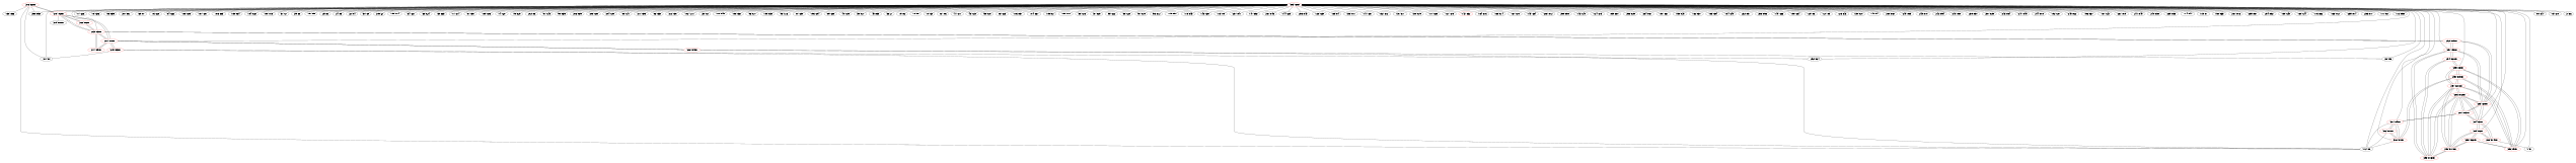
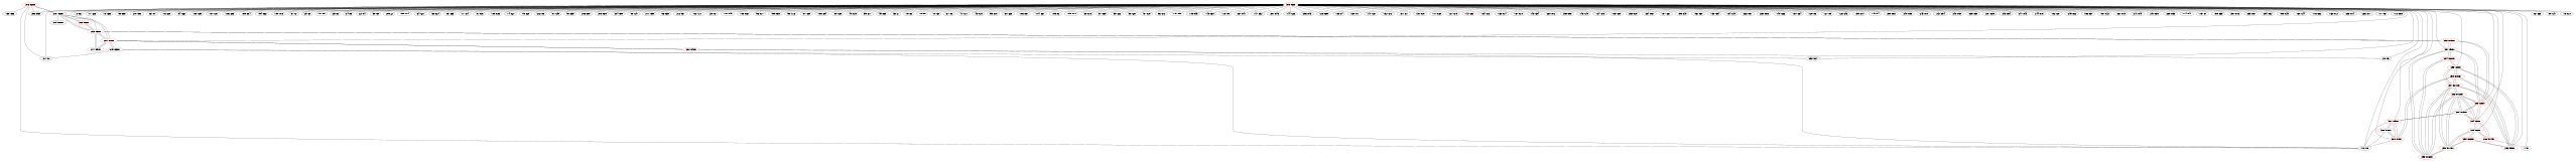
  graph {
    n1 [color=red label="(276) R2_T1"]
    n2 [label="(217) P7"]
    n3 [label="(258) D53"]
    n4 [label="(138) R36"]
    n5 [label="(112) U8"]
    n6 [color=red label="(278) U2_T1"]
    n7 [color=red label="(283) U3_T1"]
    n8 [color=red label="(281) U1_T1"]
    n9 [label="(275) R1_T1"]
    n10 [color=red label="(282) R6_T1"]
    n11 [color=red label="(277) R5_T1"]
    n12 [color=red label="(292) R15_P1"]
    n13 [color=red label="(279) R3_T1"]
    n14 [color=red label="(280) R4_T1"]
    n15 [color=red label="(285) T2_P1"]
    n16 [color=red label="(291) T5_P1"]
    n17 [label="(252) D24"]
    n18 [label="(28) U5"]
    n19 [color=red label="(284) T3_P1"]
    n20 [color=red label="(287) R13_P1"]
    n21 [color=red label="(286) R12_P1"]
    n22 [color=red label="(293) R16_P1"]
    n23 [color=red label="(294) R20_P1"]
    n24 [color=red label="(288) R14_P1"]
    n25 [color=red label="(289) T6_P1"]
    n26 [label="(1) P1"]
    n27 [color=red label="(290) R17_P1"]
    n28 [color=red label="(298) R22_P1"]
    n29 [color=red label="(301) T4_P1"]
    n30 [color=red label="(297) R21_P1"]
    n31 [color=red label="(296) T9_P1"]
    n32 [color=red label="(300) T7_P1"]
    n33 [color=red label="(302) R1_P1"]
    n34 [color=red label="(295) T8_P1"]
    n35 [color=red label="(299) R19_P1"]
    n36 [color=red label="(303) GND"]
+   n37 [label="(82) C65"]
    n38 [label="(80) C47"]
    n39 [label="(73) C10"]
    n40 [label="(2) C6"]
    n41 [label="(77) C26"]
    n42 [label="(78) C36"]
    n43 [label="(85) C55"]
    n44 [label="(207) R61"]
    n45 [label="(68) U7"]
    n46 [label="(76) C28"]
    n47 [label="(84) C62"]
    n48 [label="(188) C85"]
    n49 [label="(187) C81"]
    n50 [label="(186) C83"]
    n51 [label="(185) C84"]
    n52 [label="(194) C82"]
    n53 [label="(190) U13"]
    n54 [label="(31) C7"]
    n55 [label="(29) C8"]
    n56 [label="(191) P5"]
    n57 [label="(25) P2"]
    n58 [label="(24) P3"]
    n59 [label="(22) U4"]
    n60 [label="(30) C9"]
    n61 [label="(209) J2"]
    n62 [label="(195) U14"]
    n63 [label="(64) C21"]
    n64 [label="(65) C24"]
    n65 [label="(83) C63"]
    n66 [label="(71) C14"]
    n67 [label="(81) C51"]
    n68 [label="(189) C86"]
    n69 [label="(74) C27"]
    n70 [label="(75) C29"]
    n71 [label="(202) P6"]
    n72 [label="(91) C45"]
    n73 [label="(90) C35"]
    n74 [label="(206) C89"]
    n75 [label="(205) C88"]
    n76 [label="(204) C90"]
    n77 [label="(88) C41"]
    n78 [label="(211) C95"]
    n79 [label="(86) C53"]
    n80 [label="(212) C91"]
    n81 [label="(102) SW1"]
    n82 [label="(23) U2"]
    n83 [label="(100) R49"]
    n84 [label="(198) C92"]
    n85 [label="(96) C77"]
    n86 [label="(199) C93"]
    n87 [label="(95) SW2"]
    n88 [label="(87) C50"]
    n89 [label="(196) C94"]
    n90 [label="(89) C38"]
    n91 [label="(40) C15"]
    n92 [label="(39) C17"]
    n93 [label="(45) R35"]
    n94 [label="(33) J1"]
    n95 [label="(19) R2"]
    n96 [label="(18) R8"]
    n97 [label="(10) C3"]
    n98 [label="(67) U6"]
    n99 [label="(41) C11"]
    n100 [label="(43) C13"]
    n101 [label="(55) C18"]
    n102 [label="(60) C23"]
    n103 [label="(106) R37"]
    n104 [label="(104) C67"]
    n105 [label="(105) D2"]
    n106 [label="(109) U10"]
    n107 [label="(38) C16"]
    n108 [label="(37) R29"]
    n109 [label="(59) C22"]
    n110 [label="(58) C20"]
    n111 [label="(57) C19"]
    n112 [label="(56) C12"]
    n113 [label="(119) R50"]
    n114 [label="(115) R43"]
    n115 [label="(143) C30"]
    n116 [label="(113) U9"]
    n117 [label="(257) D41"]
    n118 [label="(147) C52"]
    n119 [label="(231) D46"]
    n120 [label="(144) C25"]
    n121 [label="(256) D43"]
    n122 [label="(123) C69"]
    n123 [label="(135) P4"]
    n124 [label="(133) U11"]
    n125 [label="(141) C31"]
    n126 [label="(132) C72"]
    n127 [label="(131) C71"]
    n128 [label="(130) C79"]
    n129 [label="(117) C68"]
    n130 [label="(121) C75"]
    n131 [color=red label="(142) C32"]
    n132 [label="(164) C76"]
    n133 [label="(165) C74"]
    n134 [label="(167) C78"]
    n135 [label="(145) C34"]
    n136 [label="(260) D12"]
    n137 [label="(259) D58"]
    n138 [label="(146) C40"]
    n139 [label="(124) C73"]
    n140 [label="(169) C80"]
    n141 [label="(253) D29"]
    n142 [label="(234) D61"]
    n143 [label="(151) C61"]
    n144 [label="(155) C48"]
    n145 [label="(152) C57"]
    n146 [label="(153) C54"]
    n147 [label="(154) C49"]
    n148 [label="(232) D51"]
    n149 [label="(233) D56"]
    n150 [label="(149) C66"]
    n151 [label="(150) C64"]
    n152 [label="(129) D6"]
    n153 [label="(127) D5"]
    n154 [label="(126) C46"]
    n155 [label="(139) C70"]
    n156 [label="(140) D4"]
    n157 [label="(250) D60"]
    n158 [label="(249) D55"]
    n159 [label="(243) D10"]
    n160 [label="(242) D54"]
    n161 [label="(248) D50"]
    n162 [label="(238) D30"]
    n163 [label="(237) D25"]
    n164 [label="(246) D34"]
    n165 [label="(247) D45"]
    n166 [label="(244) D18"]
    n167 [label="(192) C87"]
    n168 [label="(245) D22"]
    n169 [label="(156) C37"]
    n170 [label="(157) C42"]
    n171 [label="(261) D19"]
    n172 [label="(241) D49"]
    n173 [label="(240) D38"]
    n174 [label="(239) D33"]
    n175 [label="(174) R47"]
    n176 [label="(173) Q1"]
    n177 [label="(158) C33"]
    n178 [label="(251) D16"]
    n179 [label="(255) D37"]
    n180 [label="(254) D32"]
    n181 [label="(159) C43"]
    n182 [label="(160) C44"]
    n183 [label="(176) FB2"]
    n184 [label="(163) U12"]
    n185 [label="(235) D14"]
    n186 [label="(236) D17"]
    n187 [label="(171) Q2"]
    n188 [label="(172) R58"]
    n1 -- n2
    n1 -- n3
    n1 -- n4
    n1 -- n5
    n1 -- n6
    n6 -- n1
    n6 -- n7
    n6 -- n8
    n6 -- n9
    n6 -- n10
    n7 -- n6
    n7 -- n8
    n7 -- n10
    n7 -- n11
    n7 -- n12
    n8 -- n6
    n8 -- n7
    n8 -- n11
    n8 -- n13
    n8 -- n14
    n10 -- n6
    n10 -- n7
    n11 -- n7
    n11 -- n8
    n12 -- n7
    n12 -- n15
    n12 -- n16
    n13 -- n2
    n13 -- n5
    n13 -- n8
    n13 -- n17
    n14 -- n5
    n14 -- n8
    n14 -- n18
    n15 -- n12
    n15 -- n16
    n15 -- n19
    n15 -- n20
    n15 -- n21
    n16 -- n12
    n16 -- n15
    n16 -- n22
    n16 -- n23
    n19 -- n15
    n19 -- n20
    n19 -- n21
    n19 -- n24
    n19 -- n25
    n20 -- n15
    n20 -- n19
    n20 -- n21
    n20 -- n29
    n21 -- n15
    n21 -- n19
    n21 -- n20
    n21 -- n22
    n21 -- n27
    n21 -- n30
    n22 -- n16
    n22 -- n21
    n22 -- n23
    n22 -- n27
    n22 -- n30
    n23 -- n16
    n23 -- n22
    n23 -- n34
    n24 -- n19
    n24 -- n25
    n24 -- n26
    n25 -- n19
    n25 -- n24
    n25 -- n27
    n25 -- n28
    n27 -- n21
    n27 -- n22
    n27 -- n25
    n27 -- n28
    n27 -- n30
    n28 -- n25
    n28 -- n27
    n28 -- n31
    n29 -- n5
    n29 -- n20
    n29 -- n32
    n29 -- n33
    n30 -- n21
    n30 -- n22
    n30 -- n27
    n30 -- n31
    n30 -- n34
    n30 -- n35
    n31 -- n28
    n31 -- n30
    n31 -- n34
    n31 -- n35
    n32 -- n5
    n32 -- n29
    n32 -- n33
    n32 -- n35
    n33 -- n5
    n33 -- n29
    n33 -- n32
    n34 -- n23
    n34 -- n30
    n34 -- n31
    n34 -- n35
    n35 -- n30
    n35 -- n31
    n35 -- n32
    n35 -- n34
    n36 -- n2
    n36 -- n3
    n36 -- n5
    n36 -- n6
    n36 -- n7
    n36 -- n8
    n36 -- n15
    n36 -- n16
    n36 -- n17
    n36 -- n18
    n36 -- n19
    n36 -- n25
    n36 -- n26
    n36 -- n29
    n36 -- n31
    n36 -- n32
    n36 -- n34
+   n36 -- n37
    n36 -- n38
    n36 -- n39
    n36 -- n40
    n36 -- n41
    n36 -- n42
    n36 -- n43
    n36 -- n44
    n36 -- n45
    n36 -- n46
    n36 -- n47
    n36 -- n48
    n36 -- n49
    n36 -- n50
    n36 -- n51
    n36 -- n52
    n36 -- n53
    n36 -- n54
    n36 -- n55
    n36 -- n56
    n36 -- n57
    n36 -- n58
    n36 -- n59
    n36 -- n60
    n36 -- n61
    n36 -- n62
    n36 -- n63
    n36 -- n64
    n36 -- n65
    n36 -- n66
    n36 -- n67
    n36 -- n68
    n36 -- n69
    n36 -- n70
    n36 -- n71
    n36 -- n72
    n36 -- n73
    n36 -- n74
    n36 -- n75
    n36 -- n76
    n36 -- n77
    n36 -- n78
    n36 -- n79
    n36 -- n80
    n36 -- n81
    n36 -- n82
    n36 -- n83
    n36 -- n84
    n36 -- n85
    n36 -- n86
    n36 -- n87
    n36 -- n88
    n36 -- n89
    n36 -- n90
    n36 -- n91
    n36 -- n92
    n36 -- n93
    n36 -- n94
    n36 -- n95
    n36 -- n96
    n36 -- n97
    n36 -- n98
    n36 -- n99
    n36 -- n100
    n36 -- n101
    n36 -- n102
    n36 -- n103
    n36 -- n104
    n36 -- n105
    n36 -- n106
    n36 -- n107
    n36 -- n108
    n36 -- n109
    n36 -- n110
    n36 -- n111
    n36 -- n112
    n36 -- n113
    n36 -- n114
    n36 -- n115
    n36 -- n116
    n36 -- n117
    n36 -- n118
    n36 -- n119
    n36 -- n120
    n36 -- n121
    n36 -- n122
    n36 -- n123
    n36 -- n124
    n36 -- n125
    n36 -- n126
    n36 -- n127
    n36 -- n128
    n36 -- n129
    n36 -- n130
    n36 -- n131
    n36 -- n132
    n36 -- n133
    n36 -- n134
    n36 -- n135
    n36 -- n136
    n36 -- n137
    n36 -- n138
    n36 -- n139
    n36 -- n140
    n36 -- n141
    n36 -- n142
    n36 -- n143
    n36 -- n144
    n36 -- n145
    n36 -- n146
    n36 -- n147
    n36 -- n148
    n36 -- n149
    n36 -- n150
    n36 -- n151
    n36 -- n152
    n36 -- n153
    n36 -- n154
    n36 -- n155
    n36 -- n156
    n36 -- n157
    n36 -- n158
    n36 -- n159
    n36 -- n160
    n36 -- n161
    n36 -- n162
    n36 -- n163
    n36 -- n164
    n36 -- n165
    n36 -- n166
    n36 -- n167
    n36 -- n168
    n36 -- n169
    n36 -- n170
    n36 -- n171
    n36 -- n172
    n36 -- n173
    n36 -- n174
    n36 -- n175
    n36 -- n176
    n36 -- n177
    n36 -- n178
    n36 -- n179
    n36 -- n180
    n36 -- n181
    n36 -- n182
    n36 -- n183
    n36 -- n184
    n36 -- n185
    n36 -- n186
    n36 -- n187
    n36 -- n188
  }
